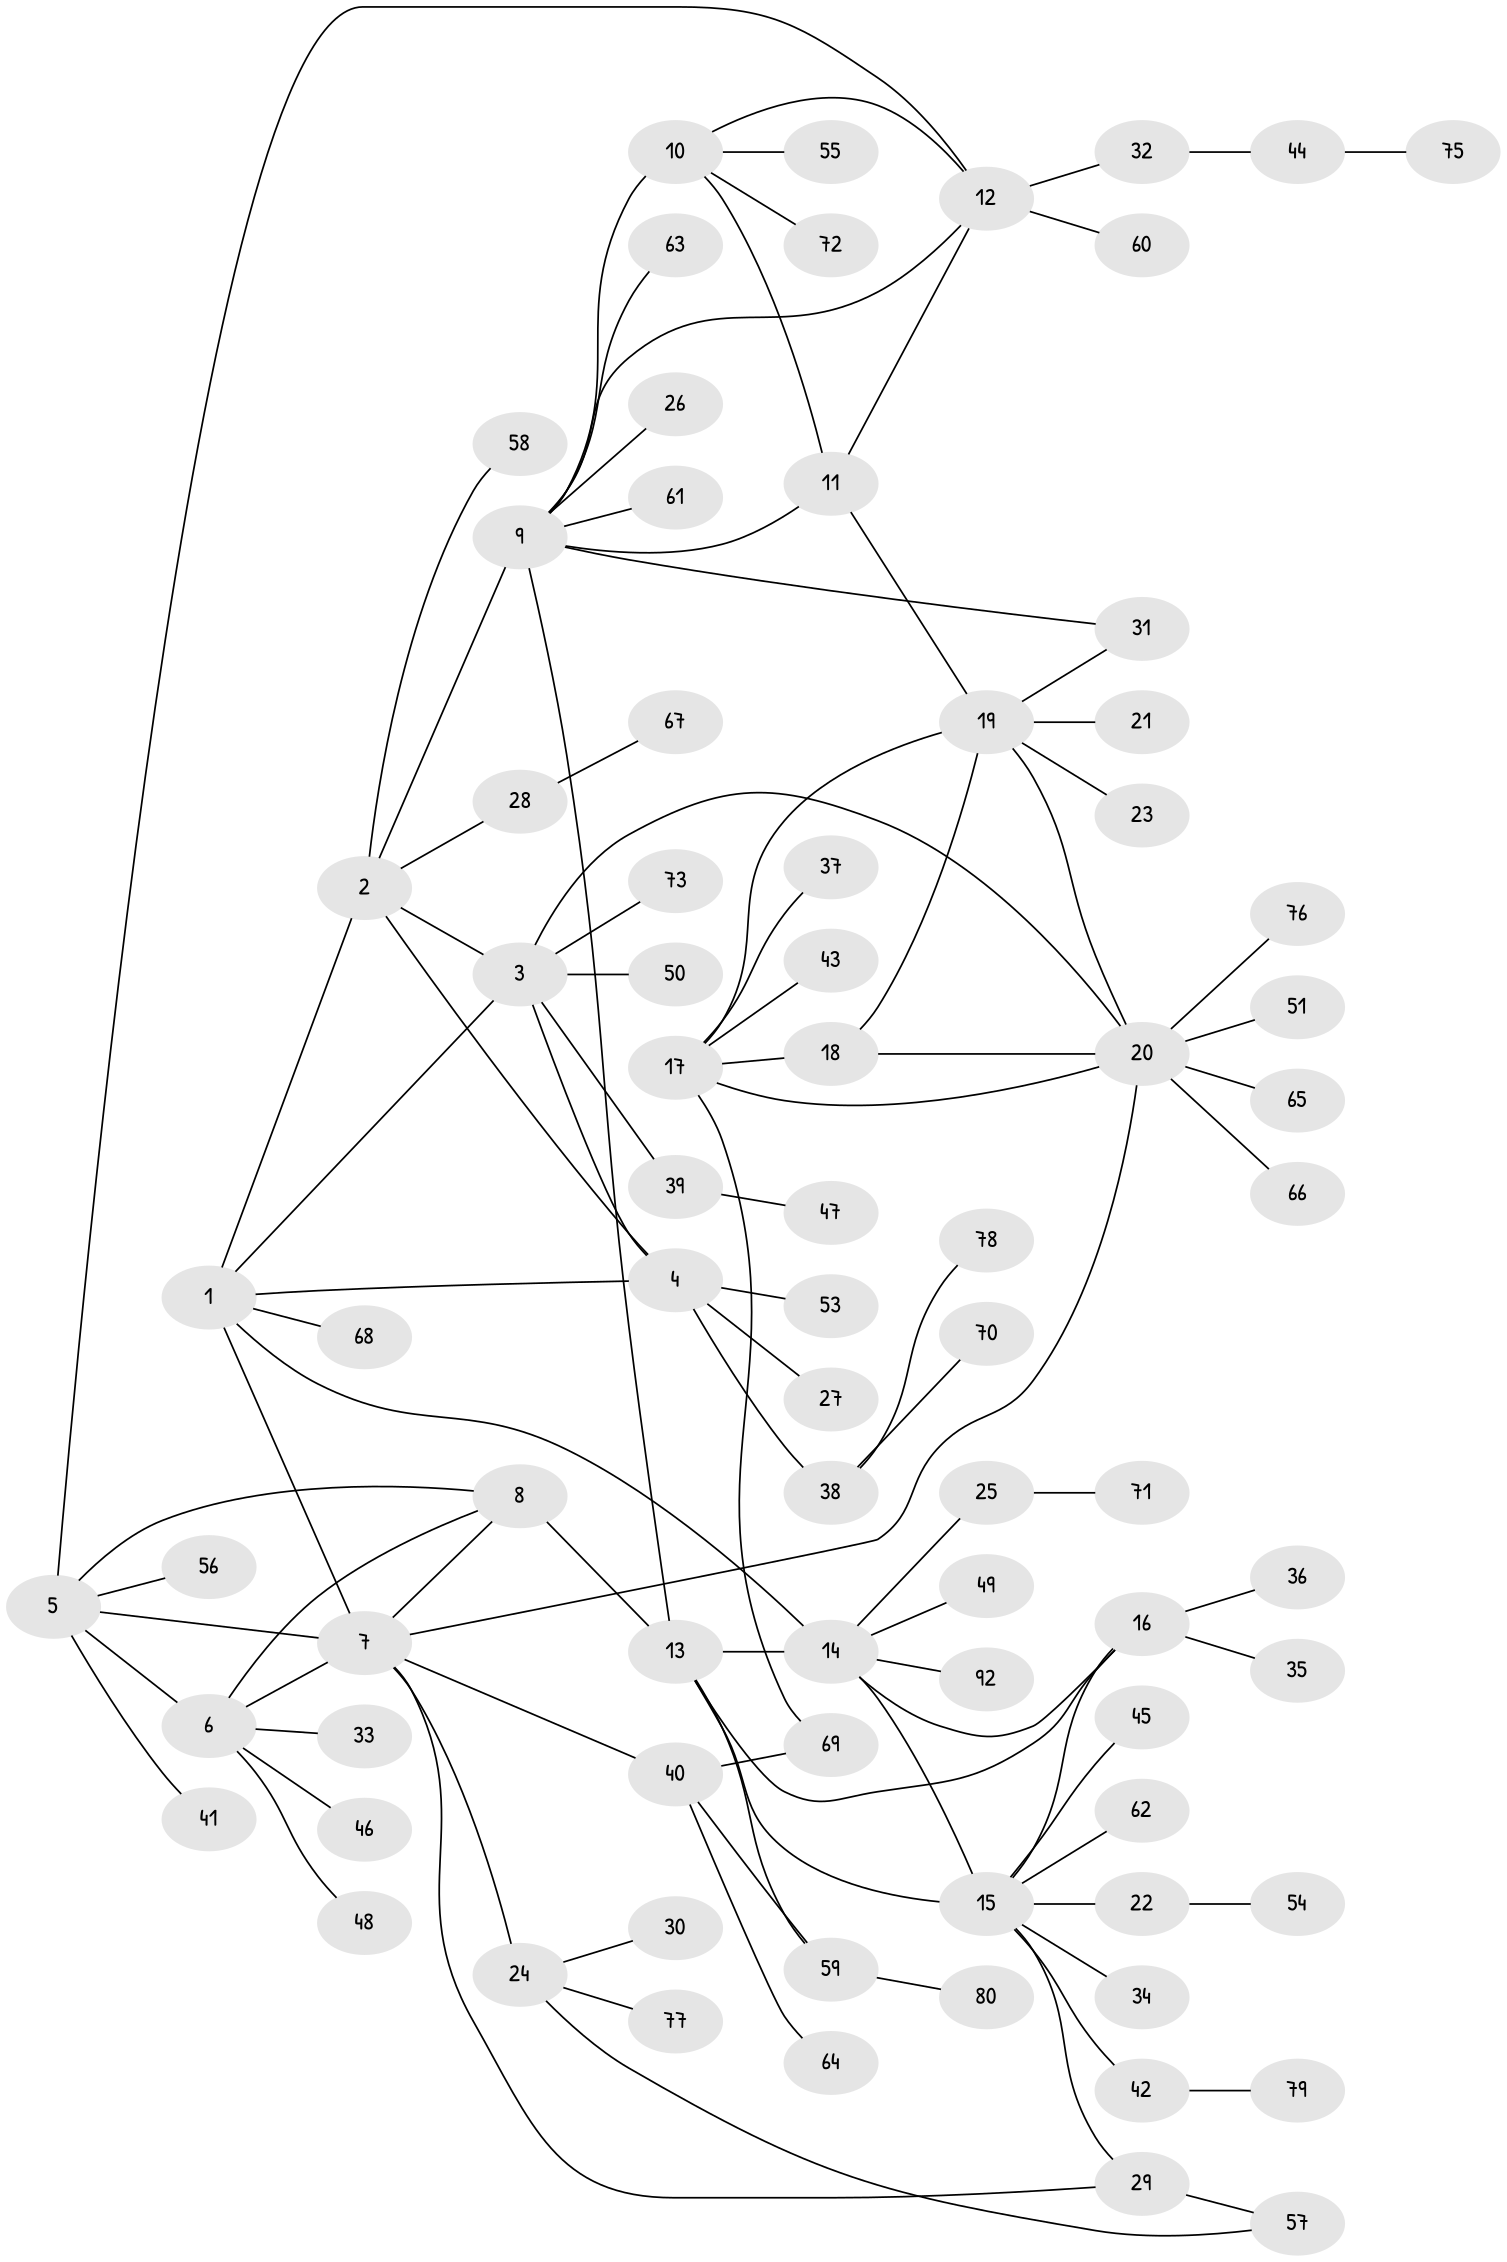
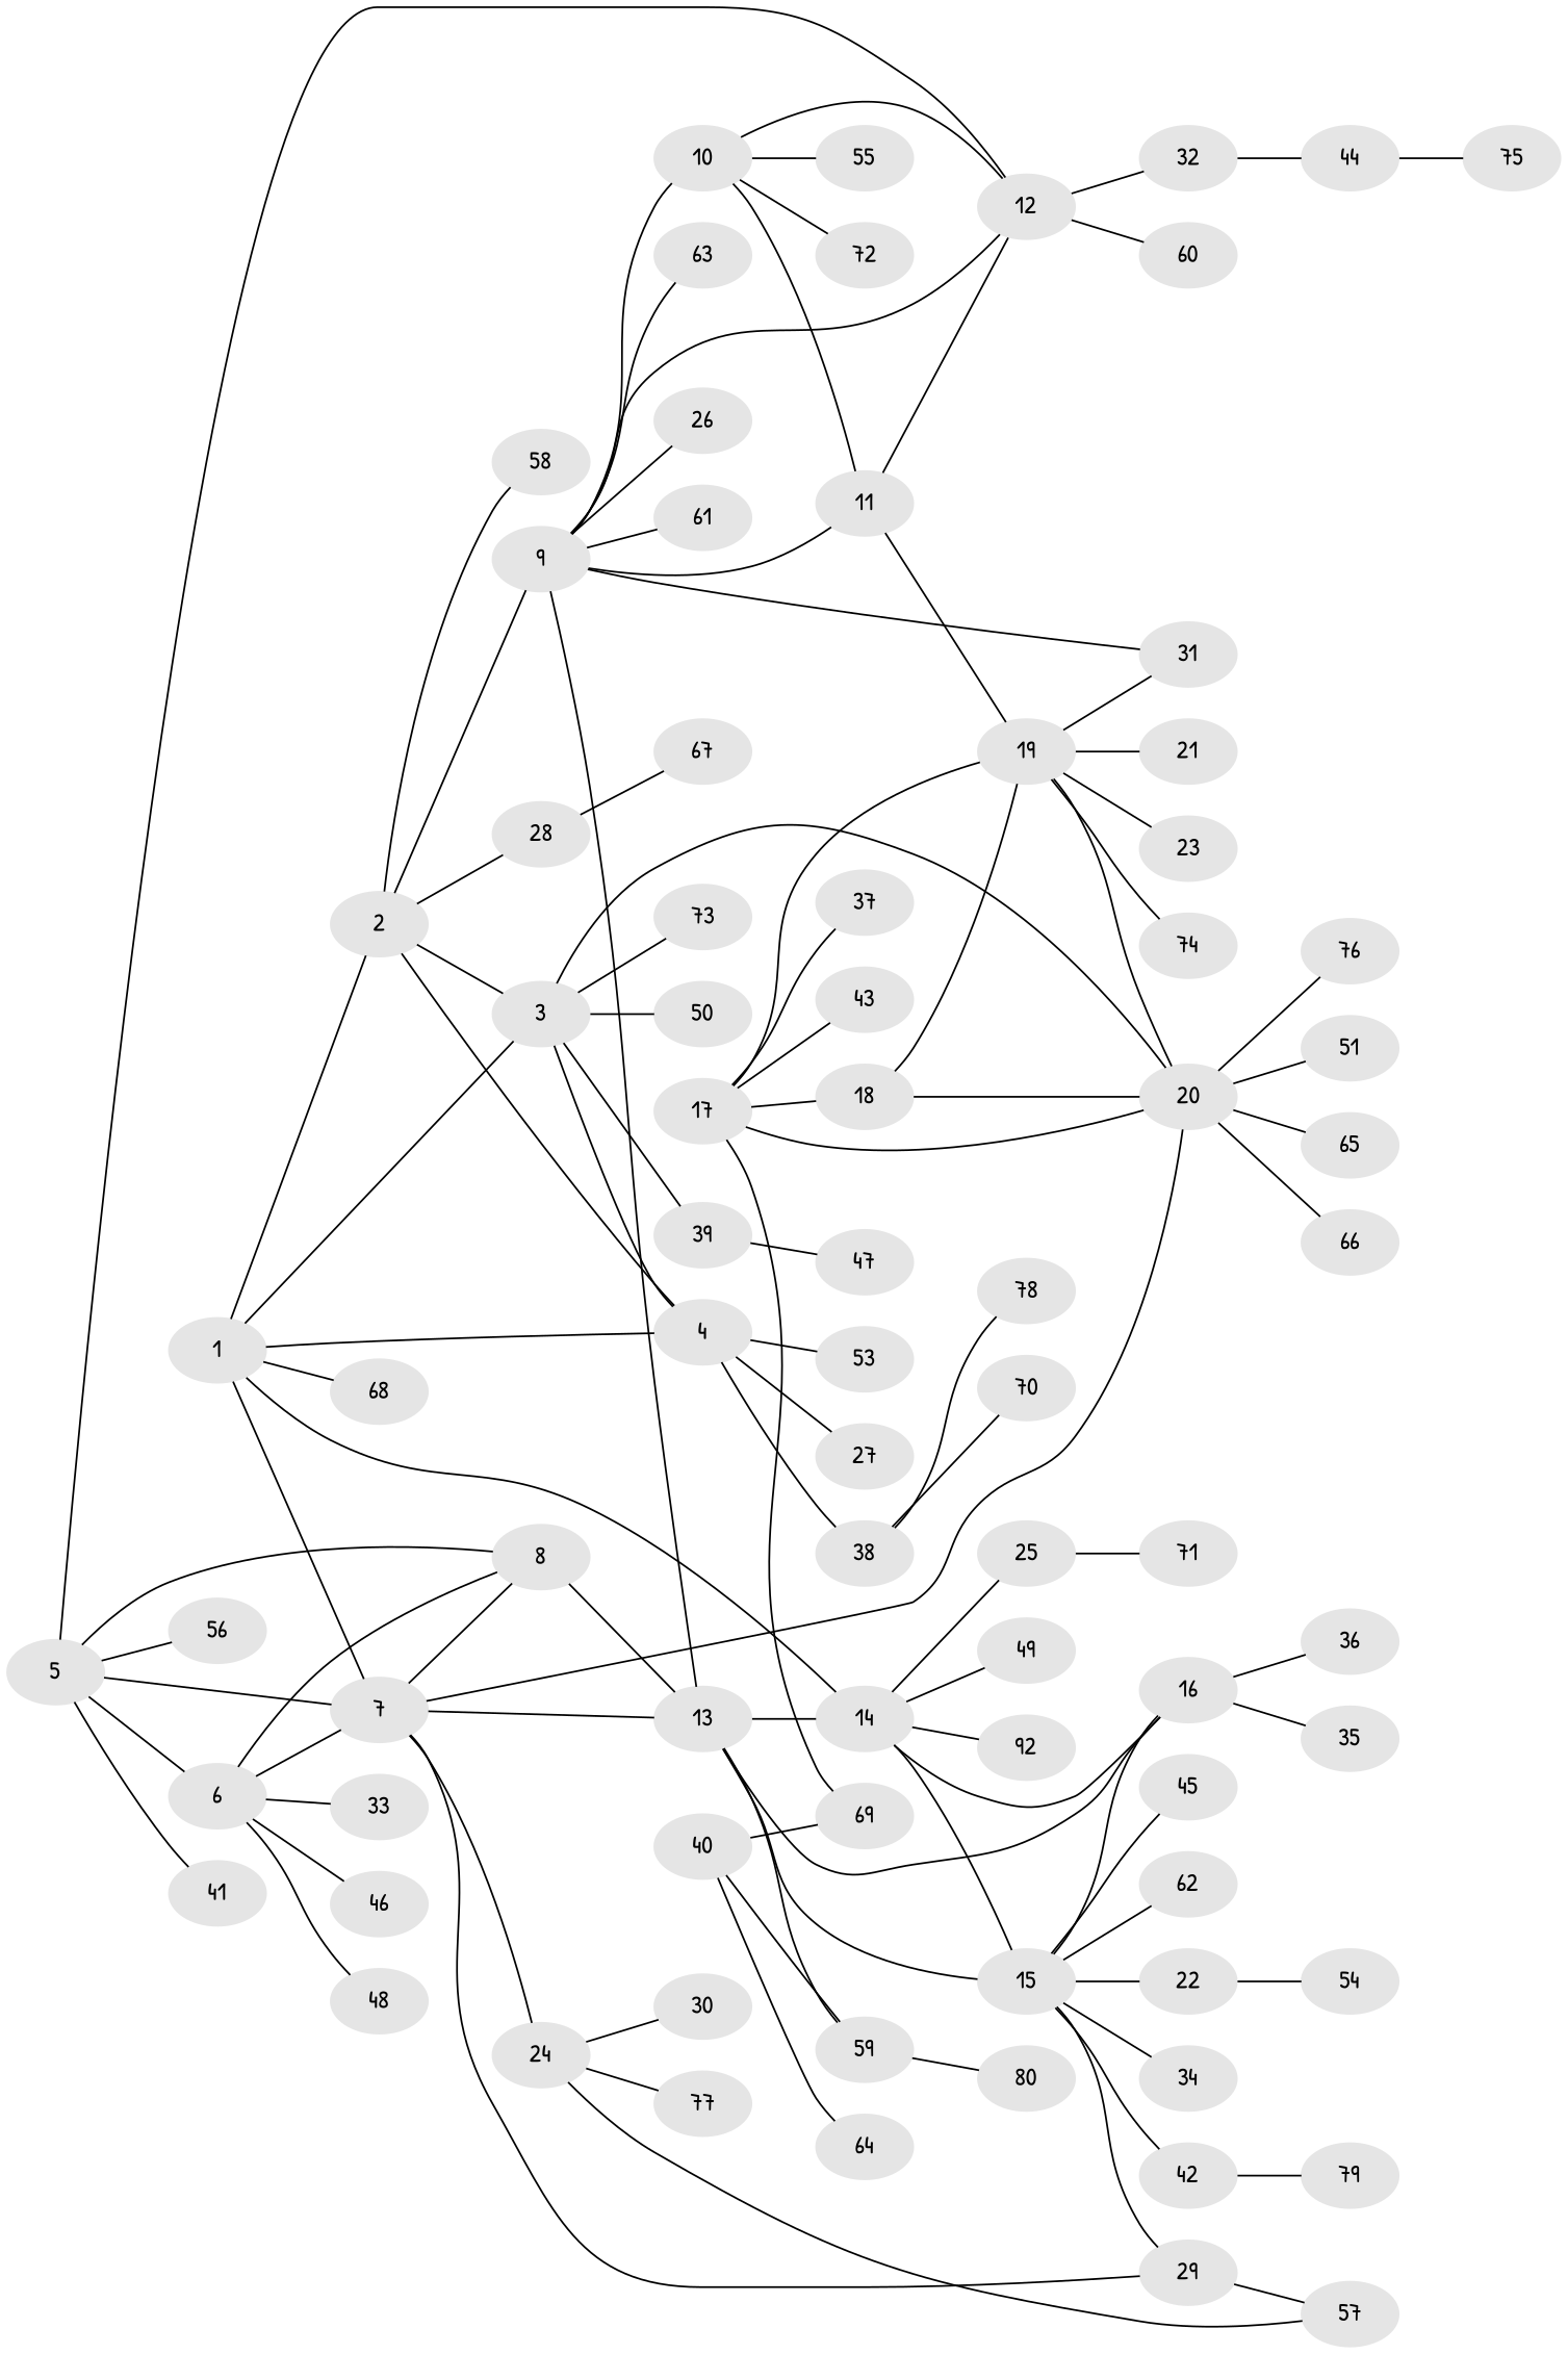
  graph {
    fontname="Patrick Hand"
    rankdir=LR
    node [color=gray90 fontname="Patrick Hand" style=filled]
    edge [fontname="Patrick Hand"]
    1
    2
    3
    4
    7
    14
    68
    9
    28
    58
    20
    39
    50
    73
    27
    38
    53
    8
    24
    29
    40
    15
    16
    25
    49
    n26 [label=92]
    12
    13
    10
    11
    26
    31
    61
    63
    67
    51
    65
    66
    76
    47
    70
    78
    5
    6
    41
    56
    33
    46
    48
    32
    60
    30
    57
    77
    59
    69
    64
    55
    72
    19
    21
    23
+   74
    44
    22
    34
    42
    45
    62
    35
    36
    17
    18
    37
    43
    80
    71
    54
    79
    75
    1 -- 2
    1 -- 3
    1 -- 4
    1 -- 7
    1 -- 14
    1 -- 68
    2 -- 3
    2 -- 4
    2 -- 9
    2 -- 28
    2 -- 58
    3 -- 4
    3 -- 20
    3 -- 39
    3 -- 50
    3 -- 73
    4 -- 27
    4 -- 38
    4 -- 53
    7 -- 20
    7 -- 8
    7 -- 24
    7 -- 29
-   7 -- 40
+   7 -- 13
    14 -- 15
    14 -- 16
    14 -- 25
    14 -- 49
    14 -- n26
    9 -- 12
    9 -- 13
    9 -- 10
    9 -- 11
    9 -- 26
    9 -- 31
    9 -- 61
    9 -- 63
    28 -- 67
    20 -- 51
    20 -- 65
    20 -- 66
    20 -- 76
    39 -- 47
    38 -- 70
    38 -- 78
    8 -- 13
    24 -- 30
    24 -- 57
    24 -- 77
    29 -- 57
    40 -- 59
    40 -- 69
    40 -- 64
    15 -- 29
    15 -- 16
    15 -- 22
    15 -- 34
    15 -- 42
    15 -- 45
    15 -- 62
    16 -- 35
    16 -- 36
    25 -- 71
    12 -- 32
    12 -- 60
    13 -- 14
    13 -- 15
    13 -- 16
    13 -- 59
    10 -- 12
    10 -- 11
    10 -- 55
    10 -- 72
    11 -- 12
    11 -- 19
    5 -- 7
    5 -- 8
    5 -- 12
    5 -- 6
    5 -- 41
    5 -- 56
    6 -- 7
    6 -- 8
    6 -- 33
    6 -- 46
    6 -- 48
    32 -- 44
    59 -- 80
    19 -- 20
    19 -- 31
    19 -- 21
    19 -- 23
+   19 -- 74
    44 -- 75
    22 -- 54
    42 -- 79
    17 -- 20
    17 -- 69
    17 -- 19
    17 -- 18
    17 -- 37
    17 -- 43
    18 -- 20
    18 -- 19
  }
